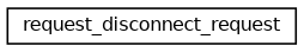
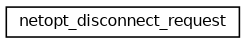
  digraph {
    rankdir=LR
-   n1 [color=black fillcolor=white fontname=Helvetica fontsize=10 height=0.2 label=request_disconnect_request shape=record style=filled width=0.4]
+   n1 [color=black fillcolor=white fontname=Helvetica fontsize=10 height=0.2 label=netopt_disconnect_request shape=record style=filled width=0.4]
  }
